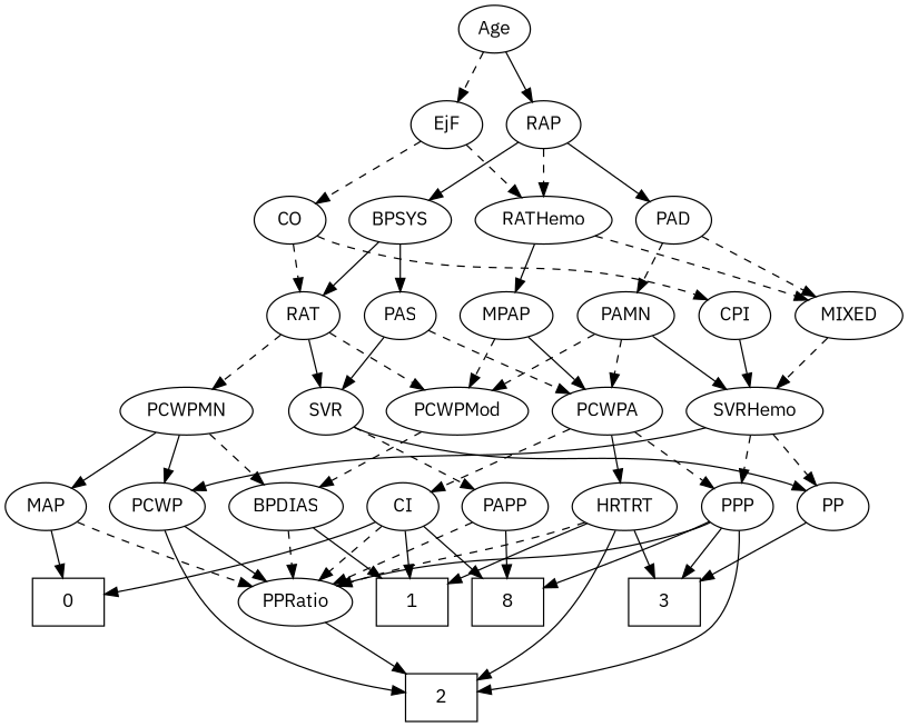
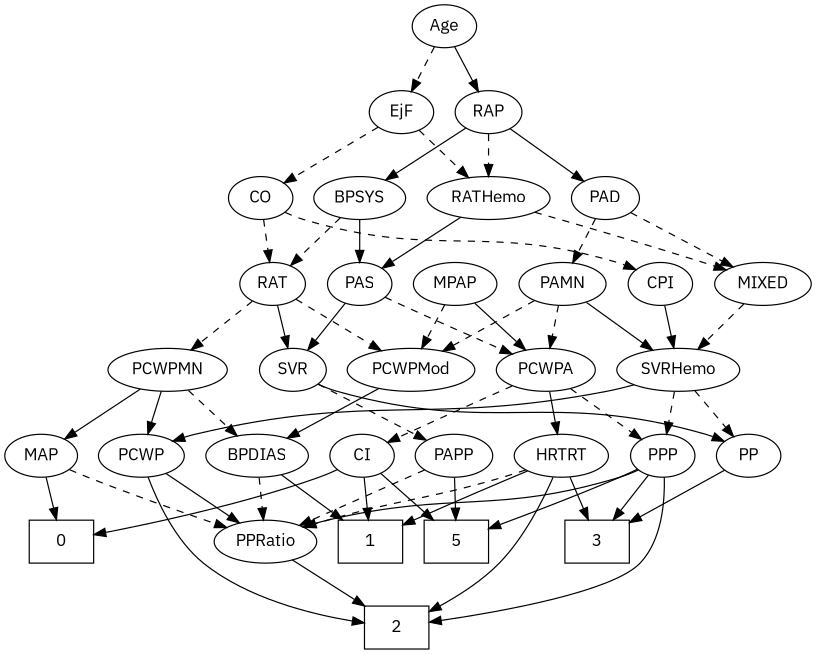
  strict digraph {
    fontname="IBM Plex Sans"
    node [fontname="IBM Plex Sans"]
    edge [fontname="IBM Plex Sans" style=solid]
    1 [height=0.5 shape=box width=0.75]
    2 [height=0.5 shape=box width=0.75]
    3 [height=0.5 shape=box width=0.75]
    n4 [height=0.5 label=0 shape=box width=0.75]
-   5 [height=0.5 shape=box width=0.75 label=8]
+   5 [height=0.5 shape=box width=0.75]
    Age [height=0.5 width=0.75]
    EjF [height=0.5 width=0.75]
    RAP [height=0.5 width=0.77632]
    CO [height=0.5 width=0.75]
    RATHemo [height=0.5 width=1.3721]
    BPSYS [height=0.5 width=1.0471]
    PAD [height=0.5 width=0.79437]
    RAT [height=0.5 width=0.75827]
    CPI [height=0.5 width=0.75]
    MIXED [height=0.5 width=1.1193]
    MPAP [height=0.5 width=0.97491]
    PAS [height=0.5 width=0.75]
    PAMN [height=0.5 width=1.011]
    PCWPMod [height=0.5 width=1.4443]
    SVR [height=0.5 width=0.77632]
    PCWPMN [height=0.5 width=1.3902]
    SVRHemo [height=0.5 width=1.3902]
    PCWPA [height=0.5 width=1.1555]
    PP [height=0.5 width=0.75]
    PPP [height=0.5 width=0.75]
    PCWP [height=0.5 width=0.97491]
    PPRatio [height=0.5 width=1.1013]
    BPDIAS [height=0.5 width=1.1735]
    CI [height=0.5 width=0.75]
    HRTRT [height=0.5 width=1.1013]
    PAPP [height=0.5 width=0.88464]
    MAP [height=0.5 width=0.84854]
    Age -> EjF [style=dashed]
    Age -> RAP
    EjF -> CO [style=dashed]
    EjF -> RATHemo [style=dashed]
    RAP -> RATHemo [style=dashed]
    RAP -> BPSYS
    RAP -> PAD
    CO -> RAT [style=dashed]
    CO -> CPI [style=dashed]
    RATHemo -> MIXED [style=dashed]
-   RATHemo -> MPAP
-   BPSYS -> RAT
+   RATHemo -> PAS
+   BPSYS -> RAT [style=dashed]
    BPSYS -> PAS
    PAD -> MIXED [style=dashed]
    PAD -> PAMN [style=dashed]
    RAT -> PCWPMod [style=dashed]
    RAT -> SVR
    RAT -> PCWPMN [style=dashed]
    CPI -> SVRHemo
    MIXED -> SVRHemo [style=dashed]
    MPAP -> PCWPMod [style=dashed]
    MPAP -> PCWPA
    PAS -> SVR
    PAS -> PCWPA [style=dashed]
    PAMN -> PCWPMod [style=dashed]
    PAMN -> SVRHemo
    PAMN -> PCWPA [style=dashed]
-   PCWPMod -> BPDIAS [style=dashed]
+   PCWPMod -> BPDIAS
    SVR -> PP
    SVR -> PAPP [style=dashed]
    PCWPMN -> PCWP
    PCWPMN -> BPDIAS [style=dashed]
    PCWPMN -> MAP
    SVRHemo -> PP [style=dashed]
    SVRHemo -> PPP [style=dashed]
    SVRHemo -> PCWP
    PCWPA -> PPP [style=dashed]
    PCWPA -> CI [style=dashed]
    PCWPA -> HRTRT
    PP -> 3
    PPP -> 2
    PPP -> 3
    PPP -> 5
    PPP -> PPRatio
    PCWP -> 2
    PCWP -> PPRatio
    PPRatio -> 2
    BPDIAS -> 1
    BPDIAS -> PPRatio [style=dashed]
    CI -> 1
    CI -> n4
    CI -> 5
-   CI -> PPRatio [style=dashed]
    HRTRT -> 1
    HRTRT -> 2
    HRTRT -> 3
    HRTRT -> PPRatio [style=dashed]
    PAPP -> 5
    PAPP -> PPRatio [style=dashed]
    MAP -> n4
    MAP -> PPRatio [style=dashed]
  }
